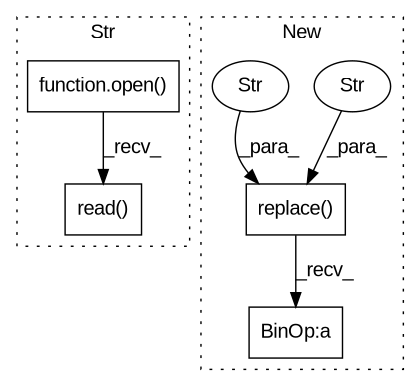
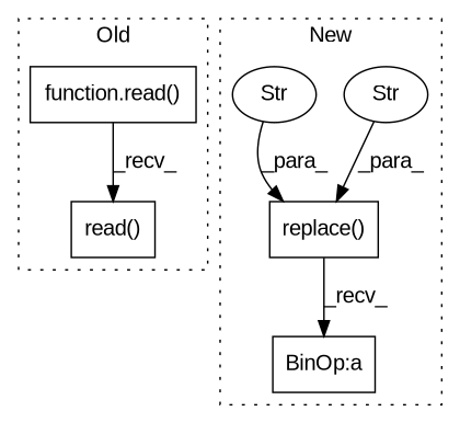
  digraph {
    fontname="Liberation Sans"
    node [a=75 fontname="Liberation Sans" l=3 shape=box]
    edge [fontname="Liberation Sans"]
    n1 [l=44 label="read()" s=942]
-   n2 [l="5,1" label="function.open()" s="942,978"]
+   n2 [l="5,1" label="function.read()" s="942,978"]
    n3 [l="44,1" label="replace()" s="865,916"]
    n4 [a=82 label="BinOp:a" s=917]
    n5 [a=66 l=2 label=Str s=914 shape=ellipse]
    n6 [a=66 label=Str s=909 shape=ellipse]
    subgraph cluster_1 {
-     label=Str
+     label=Old
      style=dotted
      n1
      n2
    }
    subgraph cluster_2 {
      label=New
      style=dotted
      n3
      n4
      n5
      n6
    }
    n2 -> n1 [label=_recv_]
    n3 -> n4 [label=_recv_]
    n5 -> n3 [label=_para_]
    n6 -> n3 [label=_para_]
  }
